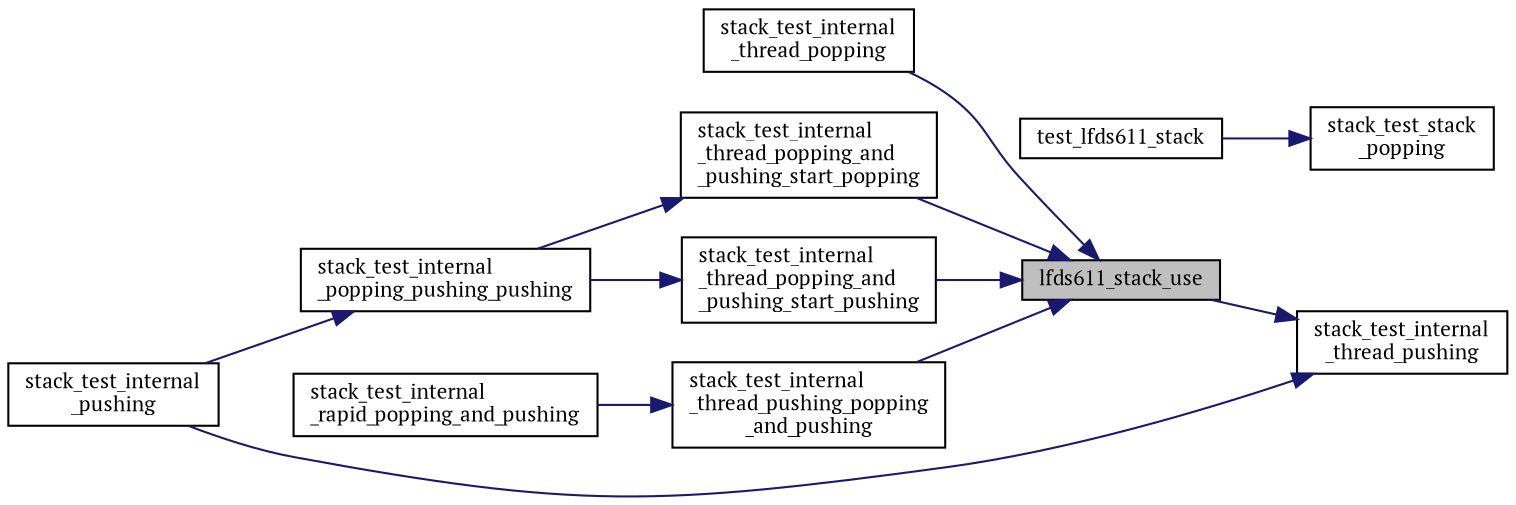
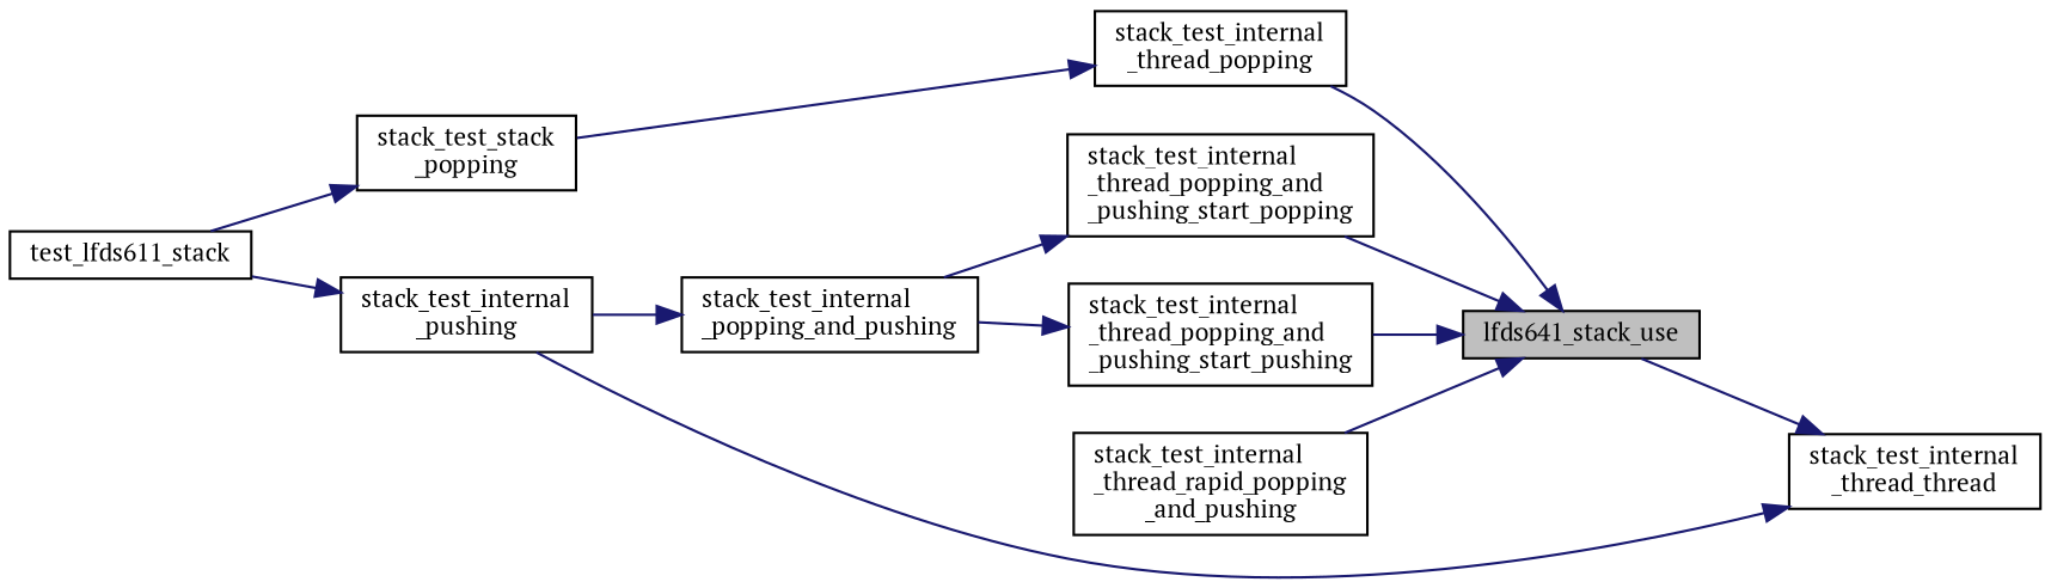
  digraph {
    fontname="PT Serif"
    rankdir=RL
    node [color=black fillcolor=white fontname="PT Serif" fontsize=10 shape=record style=filled]
    edge [color=midnightblue dir=back fontname="PT Serif" fontsize=10 labelfontname=Helvetica labelfontsize=10 style=solid]
-   n1 [fillcolor=grey75 fontcolor=black height=0.2 label=lfds611_stack_use width=0.4]
+   n1 [fillcolor=grey75 fontcolor=black height=0.2 label=lfds641_stack_use width=0.4]
    n2 [height=0.2 label="stack_test_internal\l_thread_popping" width=0.4]
    n3 [height=0.2 label="stack_test_internal\l_thread_popping_and\l_pushing_start_popping" width=0.4]
    n4 [height=0.2 label="stack_test_internal\l_thread_popping_and\l_pushing_start_pushing" width=0.4]
-   n5 [height=0.2 label="stack_test_internal\l_thread_pushing_popping\l_and_pushing" width=0.4]
+   n5 [height=0.2 label="stack_test_internal\l_thread_rapid_popping\l_and_pushing" width=0.4]
    n6 [height=0.2 label="stack_test_stack\l_popping" width=0.4]
-   n7 [height=0.2 label="stack_test_internal\l_popping_pushing_pushing" width=0.4]
-   n8 [height=0.2 label="stack_test_internal\l_thread_pushing" width=0.4]
+   n7 [height=0.2 label="stack_test_internal\l_popping_and_pushing" width=0.4]
+   n8 [height=0.2 label="stack_test_internal\l_thread_thread" width=0.4]
    n9 [height=0.2 label="stack_test_internal\l_pushing" width=0.4]
-   n10 [height=0.2 label="stack_test_internal\l_rapid_popping_and_pushing" width=0.4]
    n11 [height=0.2 label=test_lfds611_stack width=0.4]
    n1 -> n2
    n1 -> n3
    n1 -> n4
    n1 -> n5
+   n2 -> n6
    n3 -> n7
    n4 -> n7
-   n5 -> n10
    n6 -> n11
    n7 -> n9
    n8 -> n1
    n8 -> n9
+   n9 -> n11
  }
